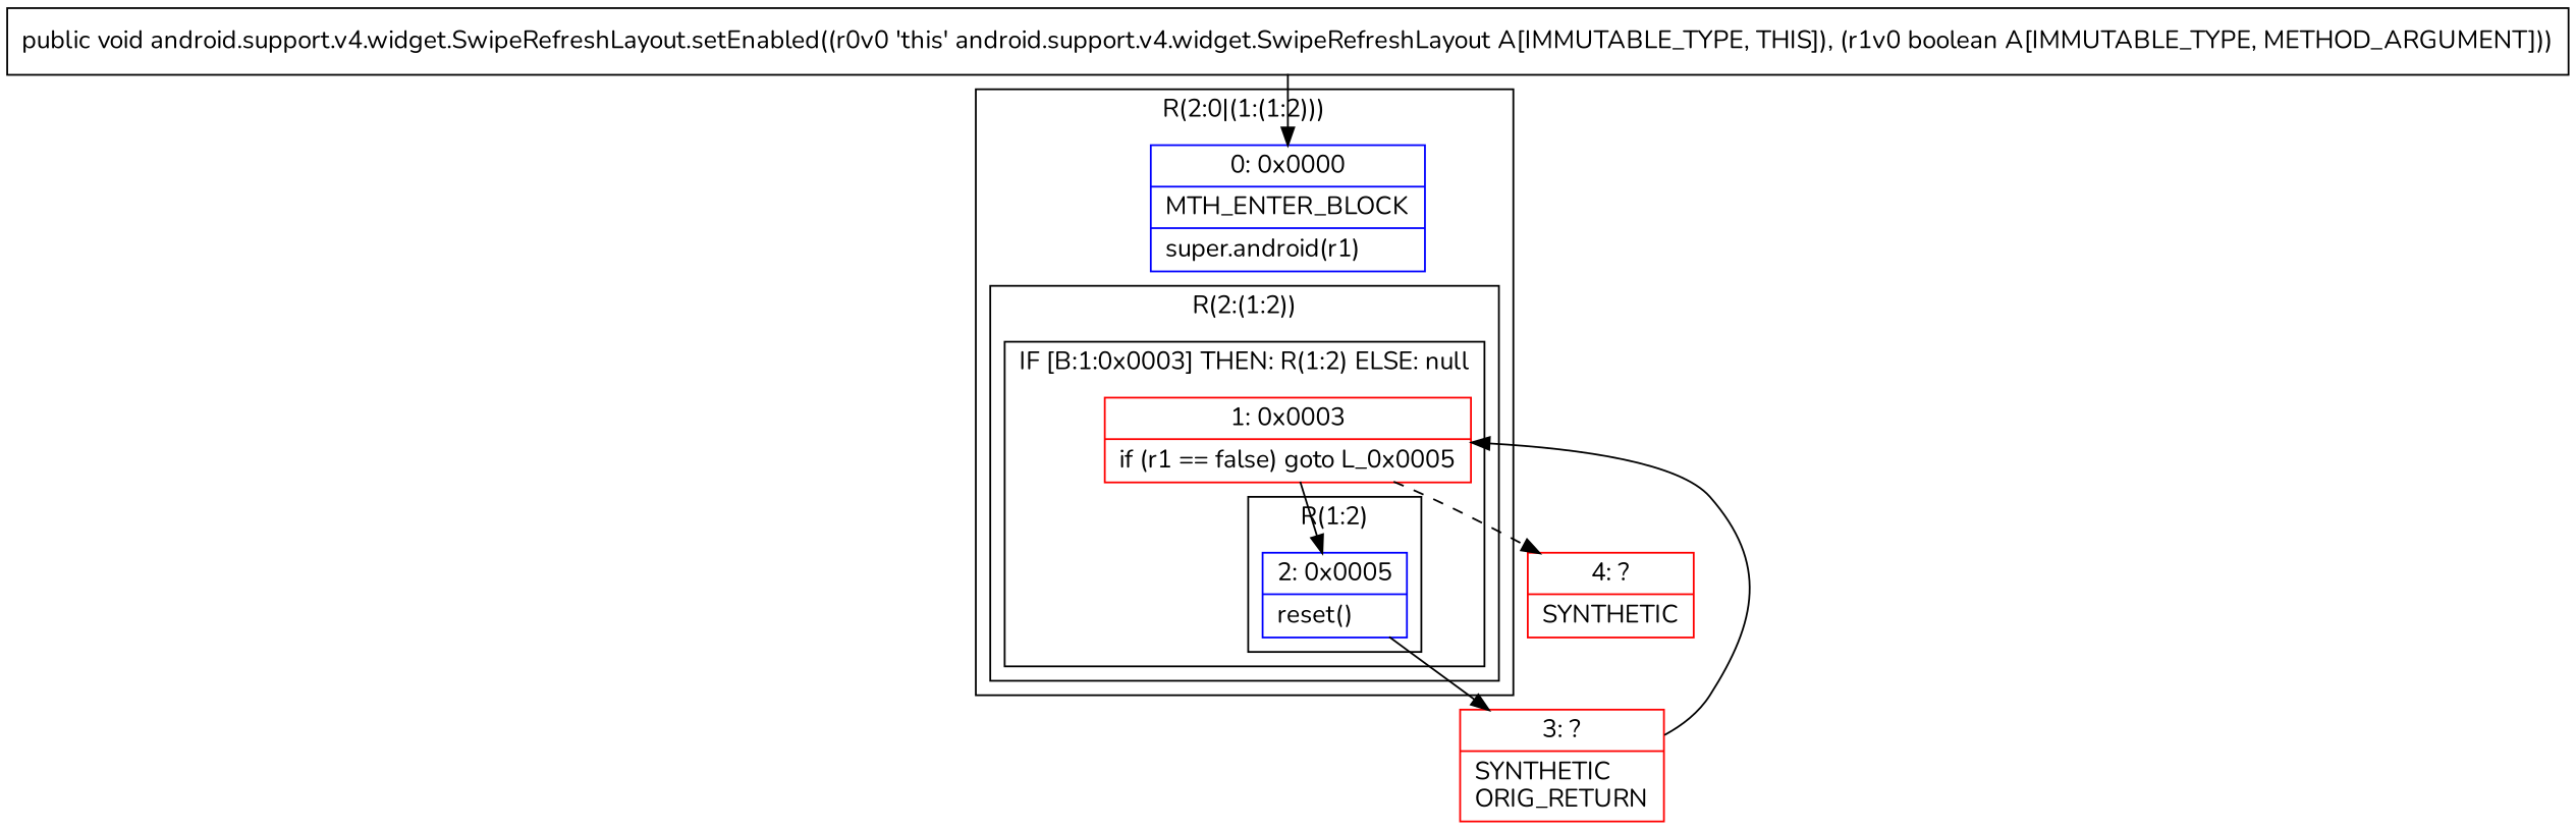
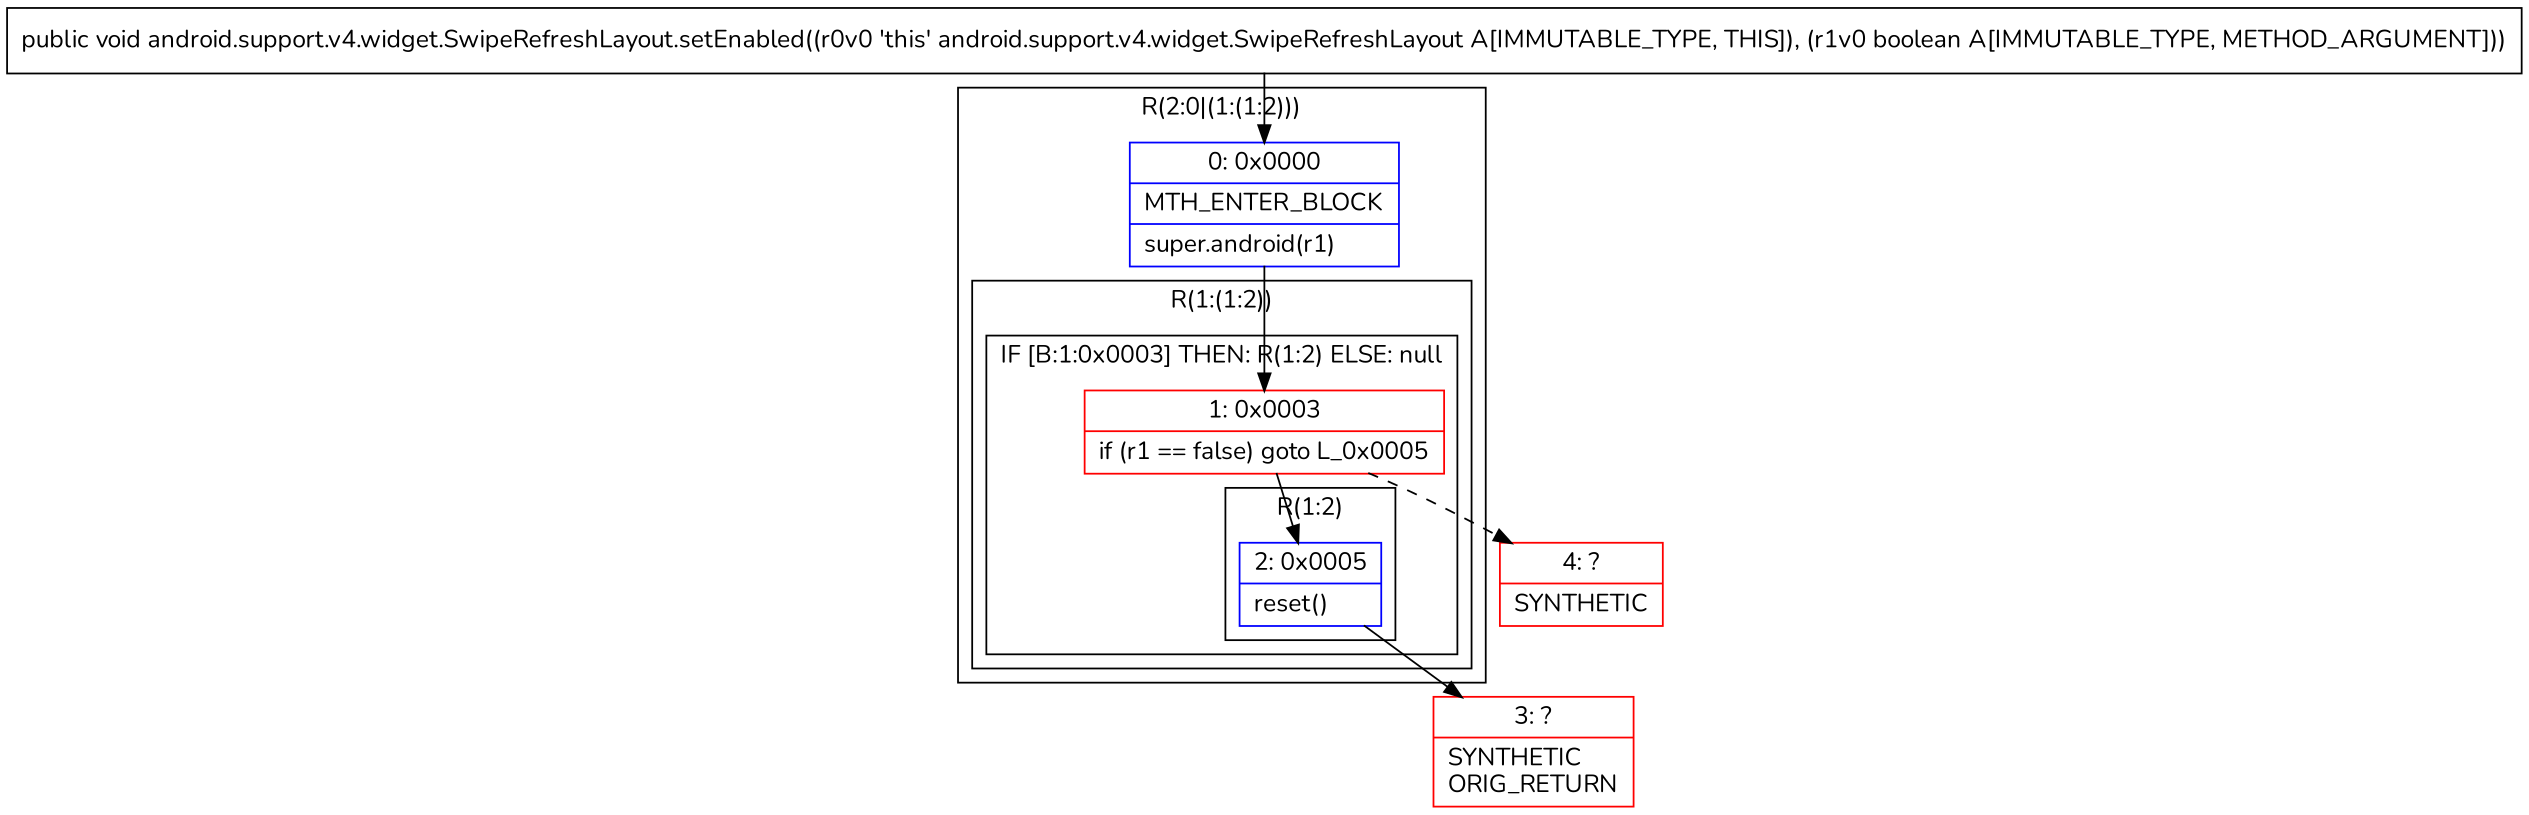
  digraph {
    fontname=Nunito
    node [color=red fontname=Nunito shape=record]
    edge [fontname=Nunito]
    n1 [color=blue label="{2\:\ 0x0005|reset()\l}"]
    n2 [label="{1\:\ 0x0003|if (r1 == false) goto L_0x0005\l}"]
    n3 [color=blue label="{0\:\ 0x0000|MTH_ENTER_BLOCK\l|super.android(r1)\l}"]
    n4 [label="{3\:\ ?|SYNTHETIC\lORIG_RETURN\l}"]
    n5 [label="{4\:\ ?|SYNTHETIC\l}"]
    n6 [label="{public void android.support.v4.widget.SwipeRefreshLayout.setEnabled((r0v0 'this' android.support.v4.widget.SwipeRefreshLayout A[IMMUTABLE_TYPE, THIS]), (r1v0 boolean A[IMMUTABLE_TYPE, METHOD_ARGUMENT])) }" color=""]
    subgraph cluster_1 {
      label="R(2:0|(1:(1:2)))"
      n3
      subgraph cluster_2 {
-       label="R(2:(1:2))"
+       label="R(1:(1:2))"
        subgraph cluster_3 {
          label="IF [B:1:0x0003] THEN: R(1:2) ELSE: null"
          n2
          subgraph cluster_4 {
            label="R(1:2)"
            n1
          }
        }
      }
    }
    n1 -> n4
    n2 -> n1
    n2 -> n5 [style=dashed]
-   n4 -> n2
+   n3 -> n2
    n6 -> n3
  }
